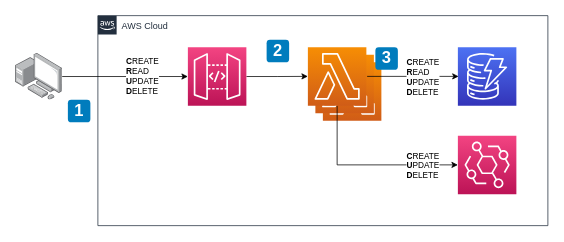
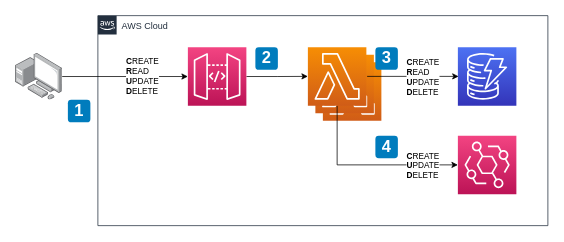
  <mxCell id="0" />
  <mxCell id="1" parent="0" />
  <mxCell id="2" value="" style="points=[[0,0,0],[0.25,0,0],[0.5,0,0],[0.75,0,0],[1,0,0],[0,1,0],[0.25,1,0],[0.5,1,0],[0.75,1,0],[1,1,0],[0,0.25,0],[0,0.5,0],[0,0.75,0],[1,0.25,0],[1,0.5,0],[1,0.75,0]];outlineConnect=0;fontColor=#232F3E;gradientColor=#F78E04;gradientDirection=north;fillColor=#D05C17;strokeColor=#ffffff;dashed=0;verticalLabelPosition=bottom;verticalAlign=top;align=center;html=1;fontSize=12;fontStyle=0;aspect=fixed;shape=mxgraph.aws4.resourceIcon;resIcon=mxgraph.aws4.lambda;" vertex="1" parent="1"><mxGeometry x="430" y="82" width="78" height="78" as="geometry" /></mxCell>
  <mxCell id="3" value="AWS Cloud" style="points=[[0,0],[0.25,0],[0.5,0],[0.75,0],[1,0],[1,0.25],[1,0.5],[1,0.75],[1,1],[0.75,1],[0.5,1],[0.25,1],[0,1],[0,0.75],[0,0.5],[0,0.25]];outlineConnect=0;gradientColor=none;html=1;whiteSpace=wrap;fontSize=12;fontStyle=0;shape=mxgraph.aws4.group;grIcon=mxgraph.aws4.group_aws_cloud_alt;strokeColor=#232F3E;fillColor=none;verticalAlign=top;align=left;spacingLeft=30;fontColor=#232F3E;dashed=0;" parent="1" vertex="1"><mxGeometry x="130" y="20" width="600" height="280" as="geometry" /></mxCell>
  <mxCell id="4" value="" style="points=[[0,0,0],[0.25,0,0],[0.5,0,0],[0.75,0,0],[1,0,0],[0,1,0],[0.25,1,0],[0.5,1,0],[0.75,1,0],[1,1,0],[0,0.25,0],[0,0.5,0],[0,0.75,0],[1,0.25,0],[1,0.5,0],[1,0.75,0]];outlineConnect=0;fontColor=#232F3E;gradientColor=#F78E04;gradientDirection=north;fillColor=#D05C17;strokeColor=#ffffff;dashed=0;verticalLabelPosition=bottom;verticalAlign=top;align=center;html=1;fontSize=12;fontStyle=0;aspect=fixed;shape=mxgraph.aws4.resourceIcon;resIcon=mxgraph.aws4.lambda;" vertex="1" parent="1"><mxGeometry x="420" y="72" width="78" height="78" as="geometry" /></mxCell>
  <mxCell id="5" value="&lt;b&gt;C&lt;/b&gt;REATE&lt;br&gt;&lt;b&gt;R&lt;/b&gt;EAD&lt;br&gt;&lt;b&gt;U&lt;/b&gt;PDATE&lt;br&gt;&lt;b&gt;D&lt;/b&gt;ELETE" style="edgeStyle=orthogonalEdgeStyle;rounded=0;orthogonalLoop=1;jettySize=auto;html=1;entryX=0;entryY=0.5;entryDx=0;entryDy=0;entryPerimeter=0;align=left;" parent="1" source="6" target="8" edge="1"><mxGeometry relative="1" as="geometry" /></mxCell>
  <mxCell id="6" value="" style="points=[];aspect=fixed;html=1;align=center;shadow=0;dashed=0;image;image=img/lib/allied_telesis/computer_and_terminals/Personal_Computer_with_Server.svg;" parent="1" vertex="1"><mxGeometry x="20" y="70" width="62.4" height="62.4" as="geometry" /></mxCell>
  <mxCell id="7" style="edgeStyle=orthogonalEdgeStyle;rounded=0;orthogonalLoop=1;jettySize=auto;html=1;entryX=0;entryY=0.5;entryDx=0;entryDy=0;entryPerimeter=0;" parent="1" source="8" target="12" edge="1"><mxGeometry relative="1" as="geometry" /></mxCell>
  <mxCell id="8" value="" style="points=[[0,0,0],[0.25,0,0],[0.5,0,0],[0.75,0,0],[1,0,0],[0,1,0],[0.25,1,0],[0.5,1,0],[0.75,1,0],[1,1,0],[0,0.25,0],[0,0.5,0],[0,0.75,0],[1,0.25,0],[1,0.5,0],[1,0.75,0]];outlineConnect=0;fontColor=#232F3E;gradientColor=#F34482;gradientDirection=north;fillColor=#BC1356;strokeColor=#ffffff;dashed=0;verticalLabelPosition=bottom;verticalAlign=top;align=center;html=1;fontSize=12;fontStyle=0;aspect=fixed;shape=mxgraph.aws4.resourceIcon;resIcon=mxgraph.aws4.api_gateway;" parent="1" vertex="1"><mxGeometry x="250" y="62.2" width="78" height="78" as="geometry" /></mxCell>
  <mxCell id="9" style="edgeStyle=orthogonalEdgeStyle;rounded=0;orthogonalLoop=1;jettySize=auto;html=1;entryX=0;entryY=0.5;entryDx=0;entryDy=0;entryPerimeter=0;exitX=1;exitY=0.5;exitDx=0;exitDy=0;exitPerimeter=0;" parent="1" edge="1"><mxGeometry relative="1" as="geometry"><mxPoint x="489" y="101" as="sourcePoint" /><mxPoint x="611" y="101" as="targetPoint" /></mxGeometry></mxCell>
  <mxCell id="10" value="&lt;b&gt;C&lt;/b&gt;&lt;span&gt;REATE&lt;/span&gt;&lt;br&gt;&lt;b&gt;R&lt;/b&gt;&lt;span&gt;EAD&lt;/span&gt;&lt;br&gt;&lt;b&gt;U&lt;/b&gt;&lt;span&gt;PDATE&lt;/span&gt;&lt;br&gt;&lt;b&gt;D&lt;/b&gt;&lt;span&gt;ELETE&lt;/span&gt;" style="edgeLabel;html=1;align=left;verticalAlign=middle;resizable=0;points=[];" parent="9" vertex="1" connectable="0"><mxGeometry x="0.024" y="-3" relative="1" as="geometry"><mxPoint x="-11" y="-3" as="offset" /></mxGeometry></mxCell>
  <mxCell id="11" style="edgeStyle=orthogonalEdgeStyle;rounded=0;orthogonalLoop=1;jettySize=auto;html=1;entryX=0;entryY=0.5;entryDx=0;entryDy=0;entryPerimeter=0;" parent="1" source="12" target="14" edge="1"><mxGeometry relative="1" as="geometry"><Array as="points"><mxPoint x="449" y="219" /></Array></mxGeometry></mxCell>
  <mxCell id="12" value="" style="points=[[0,0,0],[0.25,0,0],[0.5,0,0],[0.75,0,0],[1,0,0],[0,1,0],[0.25,1,0],[0.5,1,0],[0.75,1,0],[1,1,0],[0,0.25,0],[0,0.5,0],[0,0.75,0],[1,0.25,0],[1,0.5,0],[1,0.75,0]];outlineConnect=0;fontColor=#232F3E;gradientColor=#F78E04;gradientDirection=north;fillColor=#D05C17;strokeColor=#ffffff;dashed=0;verticalLabelPosition=bottom;verticalAlign=top;align=center;html=1;fontSize=12;fontStyle=0;aspect=fixed;shape=mxgraph.aws4.resourceIcon;resIcon=mxgraph.aws4.lambda;" parent="1" vertex="1"><mxGeometry x="410" y="62" width="78" height="78" as="geometry" /></mxCell>
  <mxCell id="13" value="" style="points=[[0,0,0],[0.25,0,0],[0.5,0,0],[0.75,0,0],[1,0,0],[0,1,0],[0.25,1,0],[0.5,1,0],[0.75,1,0],[1,1,0],[0,0.25,0],[0,0.5,0],[0,0.75,0],[1,0.25,0],[1,0.5,0],[1,0.75,0]];outlineConnect=0;fontColor=#232F3E;gradientColor=#4D72F3;gradientDirection=north;fillColor=#3334B9;strokeColor=#ffffff;dashed=0;verticalLabelPosition=bottom;verticalAlign=top;align=center;html=1;fontSize=12;fontStyle=0;aspect=fixed;shape=mxgraph.aws4.resourceIcon;resIcon=mxgraph.aws4.dynamodb;" parent="1" vertex="1"><mxGeometry x="610" y="62" width="78" height="78" as="geometry" /></mxCell>
  <mxCell id="14" value="" style="points=[[0,0,0],[0.25,0,0],[0.5,0,0],[0.75,0,0],[1,0,0],[0,1,0],[0.25,1,0],[0.5,1,0],[0.75,1,0],[1,1,0],[0,0.25,0],[0,0.5,0],[0,0.75,0],[1,0.25,0],[1,0.5,0],[1,0.75,0]];outlineConnect=0;fontColor=#232F3E;gradientColor=#F34482;gradientDirection=north;fillColor=#BC1356;strokeColor=#ffffff;dashed=0;verticalLabelPosition=bottom;verticalAlign=top;align=center;html=1;fontSize=12;fontStyle=0;aspect=fixed;shape=mxgraph.aws4.resourceIcon;resIcon=mxgraph.aws4.eventbridge;" parent="1" vertex="1"><mxGeometry x="610" y="180" width="78" height="78" as="geometry" /></mxCell>
  <mxCell id="15" value="&lt;b&gt;C&lt;/b&gt;&lt;span&gt;REATE&lt;/span&gt;&lt;br&gt;&lt;b&gt;U&lt;/b&gt;&lt;span&gt;PDATE&lt;/span&gt;&lt;br&gt;&lt;b&gt;D&lt;/b&gt;&lt;span&gt;ELETE&lt;/span&gt;" style="edgeLabel;html=1;align=left;verticalAlign=middle;resizable=0;points=[];" parent="1" vertex="1" connectable="0"><mxGeometry x="540" y="219" as="geometry" /></mxCell>
  <mxCell id="16" value="1" style="rounded=1;whiteSpace=wrap;html=1;fillColor=#007CBD;strokeColor=none;fontColor=#FFFFFF;fontStyle=1;fontSize=22;" parent="1" vertex="1"><mxGeometry x="90" y="132.2" width="30" height="30" as="geometry" /></mxCell>
- <mxCell id="17" value="2" style="rounded=1;whiteSpace=wrap;html=1;fillColor=#007CBD;strokeColor=none;fontColor=#FFFFFF;fontStyle=1;fontSize=22;" parent="1" vertex="1"><mxGeometry x="355" y="52.2" width="30" height="30" as="geometry" /></mxCell>
+ <mxCell id="17" value="2" style="rounded=1;whiteSpace=wrap;html=1;fillColor=#007CBD;strokeColor=none;fontColor=#FFFFFF;fontStyle=1;fontSize=22;" parent="1" vertex="1"><mxGeometry x="340" y="62.2" width="30" height="30" as="geometry" /></mxCell>
  <mxCell id="18" value="3" style="rounded=1;whiteSpace=wrap;html=1;fillColor=#007CBD;strokeColor=none;fontColor=#FFFFFF;fontStyle=1;fontSize=22;" parent="1" vertex="1"><mxGeometry x="500" y="62.2" width="30" height="30" as="geometry" /></mxCell>
+ <mxCell id="19" value="4" style="rounded=1;whiteSpace=wrap;html=1;fillColor=#007CBD;strokeColor=none;fontColor=#FFFFFF;fontStyle=1;fontSize=22;" parent="1" vertex="1"><mxGeometry x="500" y="180" width="30" height="30" as="geometry" /></mxCell>
